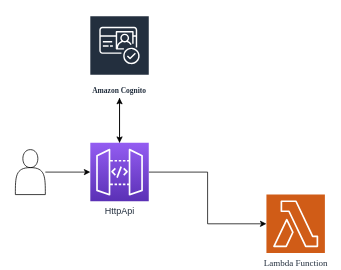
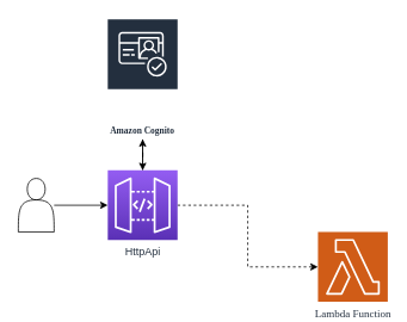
  <mxCell id="0" />
  <mxCell id="1" parent="0" />
- <mxCell id="2" style="edgeStyle=orthogonalEdgeStyle;rounded=0;orthogonalLoop=1;jettySize=auto;html=1;" parent="1" source="4" target="5" edge="1"><mxGeometry relative="1" as="geometry" /></mxCell>
+ <mxCell id="2" style="edgeStyle=orthogonalEdgeStyle;rounded=0;orthogonalLoop=1;jettySize=auto;html=1;dashed=1;" parent="1" source="4" target="5" edge="1"><mxGeometry relative="1" as="geometry" /></mxCell>
  <mxCell id="3" style="edgeStyle=orthogonalEdgeStyle;rounded=0;orthogonalLoop=1;jettySize=auto;html=1;fontFamily=Times New Roman;" parent="1" source="4" target="9" edge="1"><mxGeometry relative="1" as="geometry" /></mxCell>
  <mxCell id="4" value="HttpApi" style="sketch=0;points=[[0,0,0],[0.25,0,0],[0.5,0,0],[0.75,0,0],[1,0,0],[0,1,0],[0.25,1,0],[0.5,1,0],[0.75,1,0],[1,1,0],[0,0.25,0],[0,0.5,0],[0,0.75,0],[1,0.25,0],[1,0.5,0],[1,0.75,0]];outlineConnect=0;fontColor=#232F3E;gradientColor=#945DF2;gradientDirection=north;fillColor=#5A30B5;strokeColor=#ffffff;dashed=0;verticalLabelPosition=bottom;verticalAlign=top;align=center;html=1;fontSize=12;fontStyle=0;aspect=fixed;shape=mxgraph.aws4.resourceIcon;resIcon=mxgraph.aws4.api_gateway;" parent="1" vertex="1"><mxGeometry x="120" y="190" width="78" height="78" as="geometry" /></mxCell>
  <mxCell id="5" value="Lambda Function" style="sketch=0;points=[[0,0,0],[0.25,0,0],[0.5,0,0],[0.75,0,0],[1,0,0],[0,1,0],[0.25,1,0],[0.5,1,0],[0.75,1,0],[1,1,0],[0,0.25,0],[0,0.5,0],[0,0.75,0],[1,0.25,0],[1,0.5,0],[1,0.75,0]];outlineConnect=0;fontColor=#232F3E;gradientDirection=north;fillColor=#D05C17;strokeColor=#ffffff;dashed=0;verticalLabelPosition=bottom;verticalAlign=top;align=center;html=1;fontSize=12;fontStyle=0;aspect=fixed;shape=mxgraph.aws4.resourceIcon;resIcon=mxgraph.aws4.lambda;fontFamily=Times New Roman;" parent="1" vertex="1"><mxGeometry x="355" y="259" width="78" height="78" as="geometry" /></mxCell>
  <mxCell id="6" style="edgeStyle=orthogonalEdgeStyle;rounded=0;orthogonalLoop=1;jettySize=auto;html=1;fontFamily=Times New Roman;" parent="1" source="7" target="4" edge="1"><mxGeometry relative="1" as="geometry" /></mxCell>
  <mxCell id="7" value="" style="shape=actor;whiteSpace=wrap;html=1;fontFamily=Times New Roman;gradientColor=none;align=center;" parent="1" vertex="1"><mxGeometry x="20" y="199" width="40" height="60" as="geometry" /></mxCell>
  <mxCell id="8" style="edgeStyle=orthogonalEdgeStyle;rounded=0;orthogonalLoop=1;jettySize=auto;html=1;entryX=0.5;entryY=0;entryDx=0;entryDy=0;entryPerimeter=0;fontFamily=Times New Roman;" parent="1" source="9" target="4" edge="1"><mxGeometry relative="1" as="geometry" /></mxCell>
- <mxCell id="9" value="Amazon Cognito" style="sketch=0;outlineConnect=0;fontColor=#232F3E;gradientColor=none;strokeColor=#ffffff;fillColor=#232F3E;dashed=0;verticalLabelPosition=middle;verticalAlign=bottom;align=center;html=1;whiteSpace=wrap;fontSize=10;fontStyle=1;spacing=3;shape=mxgraph.aws4.productIcon;prIcon=mxgraph.aws4.cognito;fontFamily=Times New Roman;" parent="1" vertex="1"><mxGeometry x="119" y="20" width="80" height="110" as="geometry" /></mxCell>
+ <mxCell id="9" value="Amazon Cognito" style="sketch=0;outlineConnect=0;fontColor=#232F3E;gradientColor=none;strokeColor=#ffffff;fillColor=#232F3E;dashed=0;verticalLabelPosition=middle;verticalAlign=bottom;align=center;html=1;whiteSpace=wrap;fontSize=10;fontStyle=1;spacing=3;shape=mxgraph.aws4.productIcon;prIcon=mxgraph.aws4.cognito;fontFamily=Times New Roman;" parent="1" vertex="1"><mxGeometry x="119" y="20" width="80" height="135" as="geometry" /></mxCell>
